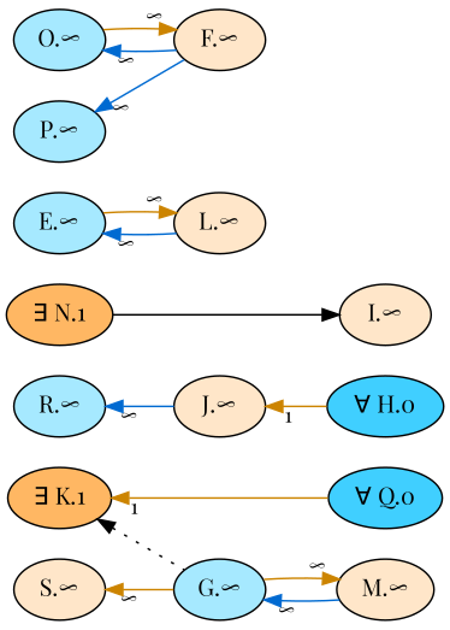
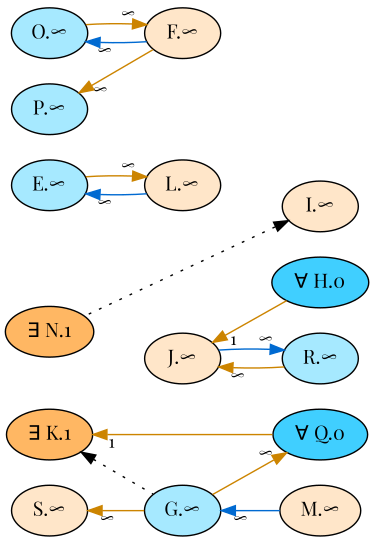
  digraph {
    fontname="Playfair Display"
    rankdir=LR
    node [fillcolor="#ffe6c9" fontname="Playfair Display" fontsize=14 style=filled]
    edge [color="#cc8400" dir=back fontname="Playfair Display" fontsize=12 labeldistance=1.5 style=solid taillabel="∞"]
    n1 [fillcolor="#40cfff" label="∀ Q.0"]
    n2 [fillcolor="#40cfff" label="∀ H.0"]
    n3 [fillcolor="#ffb763" label="∃ N.1"]
    n4 [fillcolor="#ffb763" label="∃ K.1"]
    n5 [fillcolor="#a6e9ff" label="G.∞"]
    n6 [label="M.∞"]
    n7 [fillcolor="#a6e9ff" label="E.∞"]
    n8 [label="L.∞"]
    n9 [fillcolor="#a6e9ff" label="O.∞"]
    n10 [label="F.∞"]
    n11 [label="J.∞"]
    n12 [fillcolor="#a6e9ff" label="R.∞"]
    n13 [label="I.∞"]
    n14 [fillcolor="#a6e9ff" label="P.∞"]
    n15 [label="S.∞"]
    subgraph sub_1 {
      rank=max
      n1
      n2
    }
    subgraph sub_2 {
      rank=min
      n3
      n4
    }
    n4 -> n1 [taillabel=1]
    n4 -> n5 [color=black constraint=false style=dotted taillabel=""]
    n5 -> n6 [color="#006ad1"]
-   n6 -> n5
+   n1 -> n5
    n7 -> n8 [color="#006ad1"]
    n8 -> n7
    n9 -> n10 [color="#006ad1"]
    n10 -> n9
    n11 -> n2 [taillabel=1]
+   n11 -> n12
    n12 -> n11 [color="#006ad1"]
-   n13 -> n3 [color=black constraint=false taillabel=""]
-   n14 -> n10 [color="#006ad1"]
+   n13 -> n3 [color=black constraint=false style=dotted taillabel=""]
+   n14 -> n10
    n15 -> n5
  }
